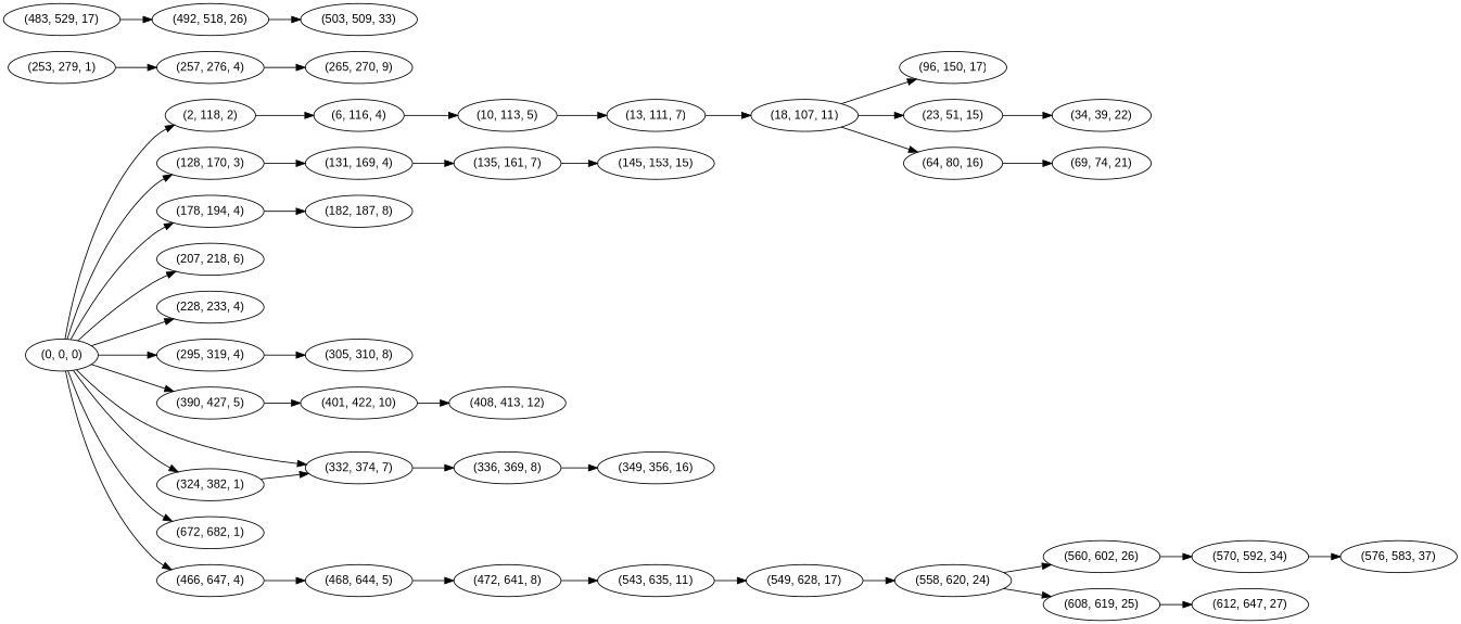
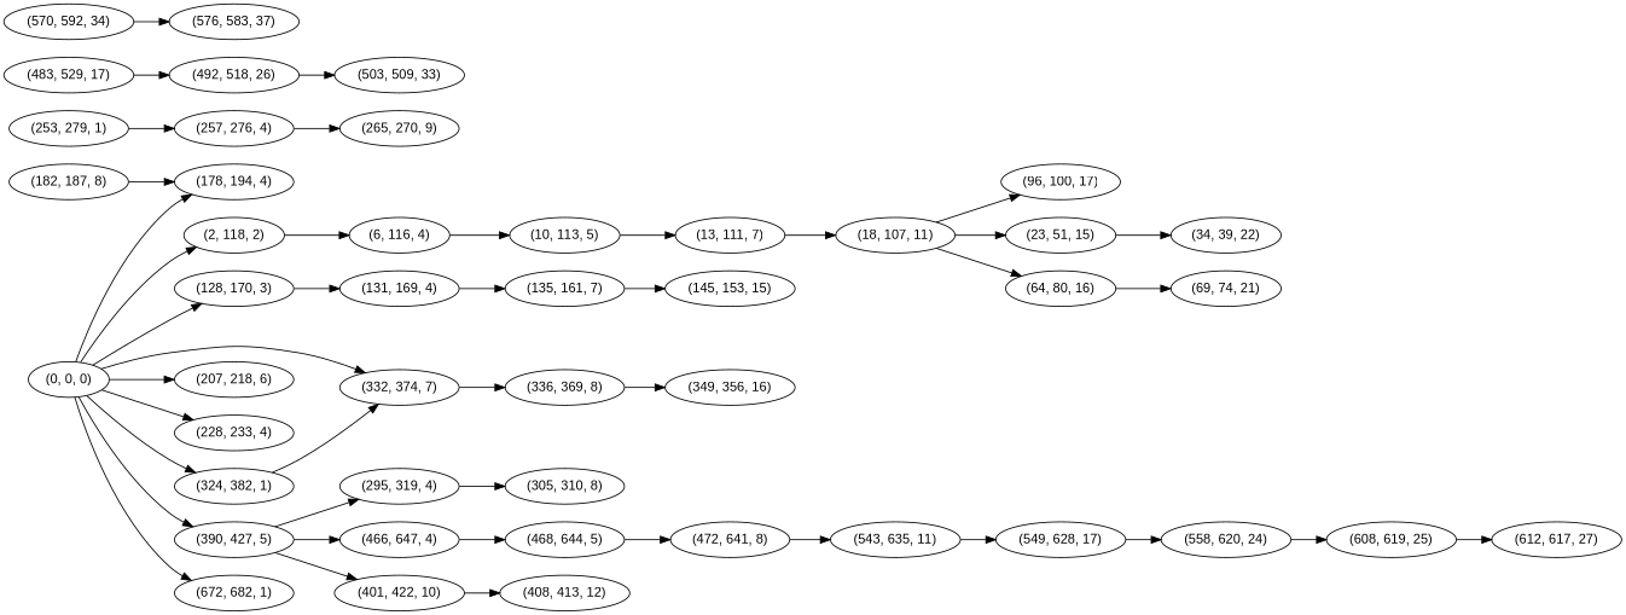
  digraph {
    fontname="Liberation Sans"
    rankdir=LR
    node [fontname="Liberation Sans"]
    edge [fontname="Liberation Sans"]
    "(0, 0, 0)"
    "(2, 118, 2)"
    "(128, 170, 3)"
    "(178, 194, 4)"
    "(207, 218, 6)"
    "(228, 233, 4)"
    "(295, 319, 4)"
    "(324, 382, 1)"
    "(390, 427, 5)"
    "(466, 647, 4)"
    "(672, 682, 1)"
    "(332, 374, 7)"
    "(6, 116, 4)"
    "(131, 169, 4)"
    "(182, 187, 8)"
    "(253, 279, 1)"
    "(257, 276, 4)"
    "(305, 310, 8)"
    "(401, 422, 10)"
    "(468, 644, 5)"
    "(10, 113, 5)"
    "(13, 111, 7)"
    "(18, 107, 11)"
    "(23, 51, 15)"
    "(64, 80, 16)"
-   "(96, 100, 17)" [label="(96, 150, 17)"]
+   "(96, 100, 17)"
    "(34, 39, 22)"
    "(69, 74, 21)"
    "(135, 161, 7)"
    "(145, 153, 15)"
    "(265, 270, 9)"
    "(336, 369, 8)"
    "(349, 356, 16)"
    "(408, 413, 12)"
    "(472, 641, 8)"
    "(543, 635, 11)"
    "(549, 628, 17)"
    "(483, 529, 17)"
    "(492, 518, 26)"
    "(503, 509, 33)"
    "(558, 620, 24)"
-   "(560, 602, 26)"
    "(608, 619, 25)"
    "(570, 592, 34)"
-   "(612, 617, 27)" [label="(612, 647, 27)"]
+   "(612, 617, 27)"
    "(576, 583, 37)"
    "(0, 0, 0)" -> "(2, 118, 2)"
    "(0, 0, 0)" -> "(128, 170, 3)"
    "(0, 0, 0)" -> "(178, 194, 4)"
    "(0, 0, 0)" -> "(207, 218, 6)"
    "(0, 0, 0)" -> "(228, 233, 4)"
-   "(0, 0, 0)" -> "(295, 319, 4)"
+   "(390, 427, 5)" -> "(295, 319, 4)"
    "(0, 0, 0)" -> "(324, 382, 1)"
    "(0, 0, 0)" -> "(390, 427, 5)"
-   "(0, 0, 0)" -> "(466, 647, 4)"
+   "(390, 427, 5)" -> "(466, 647, 4)"
    "(0, 0, 0)" -> "(672, 682, 1)"
    "(0, 0, 0)" -> "(332, 374, 7)"
    "(2, 118, 2)" -> "(6, 116, 4)"
    "(128, 170, 3)" -> "(131, 169, 4)"
-   "(178, 194, 4)" -> "(182, 187, 8)"
+   "(182, 187, 8)" -> "(178, 194, 4)"
    "(295, 319, 4)" -> "(305, 310, 8)"
    "(324, 382, 1)" -> "(332, 374, 7)"
    "(390, 427, 5)" -> "(401, 422, 10)"
    "(466, 647, 4)" -> "(468, 644, 5)"
    "(332, 374, 7)" -> "(336, 369, 8)"
    "(6, 116, 4)" -> "(10, 113, 5)"
    "(131, 169, 4)" -> "(135, 161, 7)"
    "(253, 279, 1)" -> "(257, 276, 4)"
    "(257, 276, 4)" -> "(265, 270, 9)"
    "(401, 422, 10)" -> "(408, 413, 12)"
    "(468, 644, 5)" -> "(472, 641, 8)"
    "(10, 113, 5)" -> "(13, 111, 7)"
    "(13, 111, 7)" -> "(18, 107, 11)"
    "(18, 107, 11)" -> "(23, 51, 15)"
    "(18, 107, 11)" -> "(64, 80, 16)"
    "(18, 107, 11)" -> "(96, 100, 17)"
    "(23, 51, 15)" -> "(34, 39, 22)"
    "(64, 80, 16)" -> "(69, 74, 21)"
    "(135, 161, 7)" -> "(145, 153, 15)"
    "(336, 369, 8)" -> "(349, 356, 16)"
    "(472, 641, 8)" -> "(543, 635, 11)"
    "(543, 635, 11)" -> "(549, 628, 17)"
    "(549, 628, 17)" -> "(558, 620, 24)"
    "(483, 529, 17)" -> "(492, 518, 26)"
    "(492, 518, 26)" -> "(503, 509, 33)"
-   "(558, 620, 24)" -> "(560, 602, 26)"
    "(558, 620, 24)" -> "(608, 619, 25)"
-   "(560, 602, 26)" -> "(570, 592, 34)"
    "(608, 619, 25)" -> "(612, 617, 27)"
    "(570, 592, 34)" -> "(576, 583, 37)"
  }
